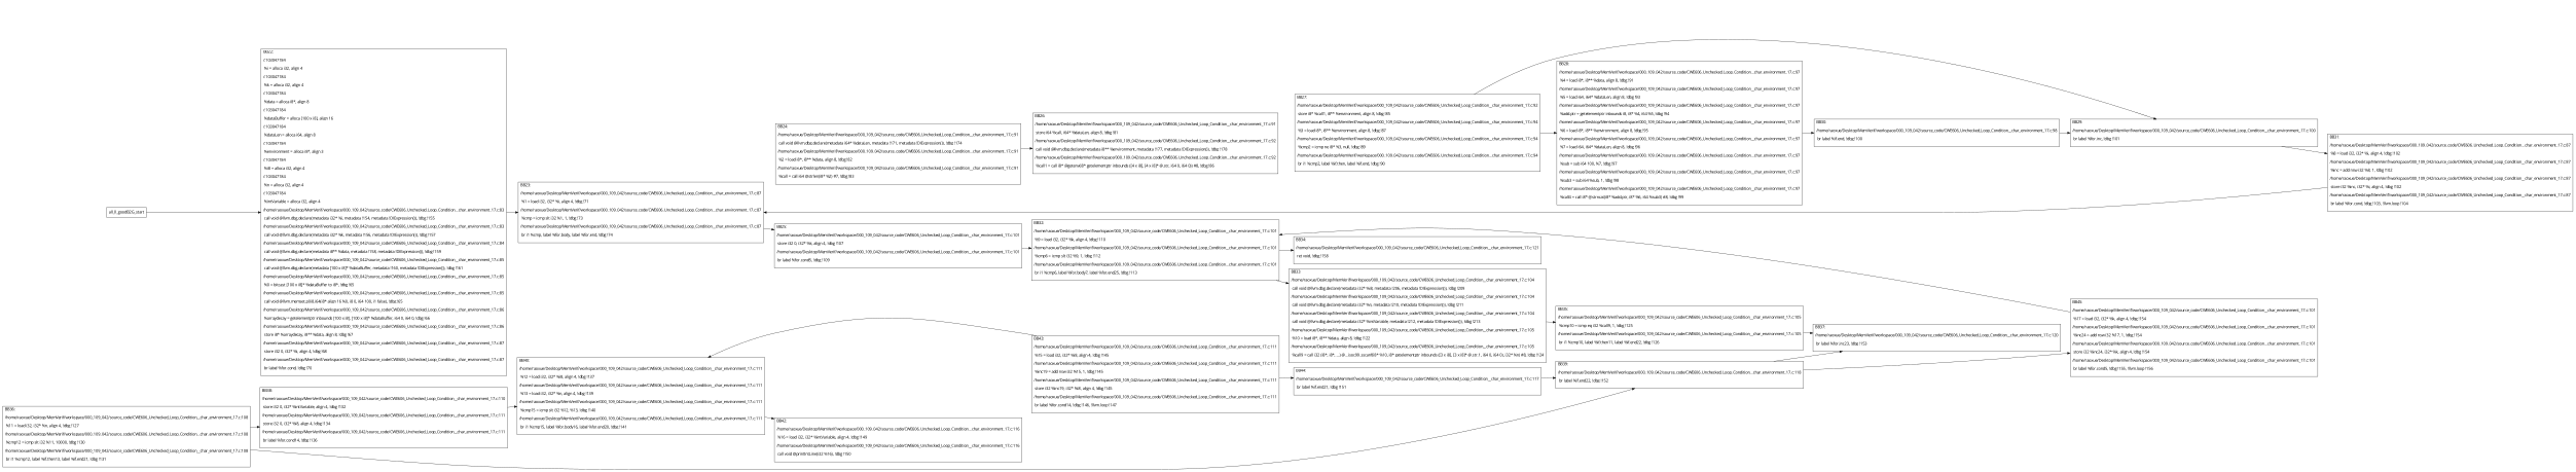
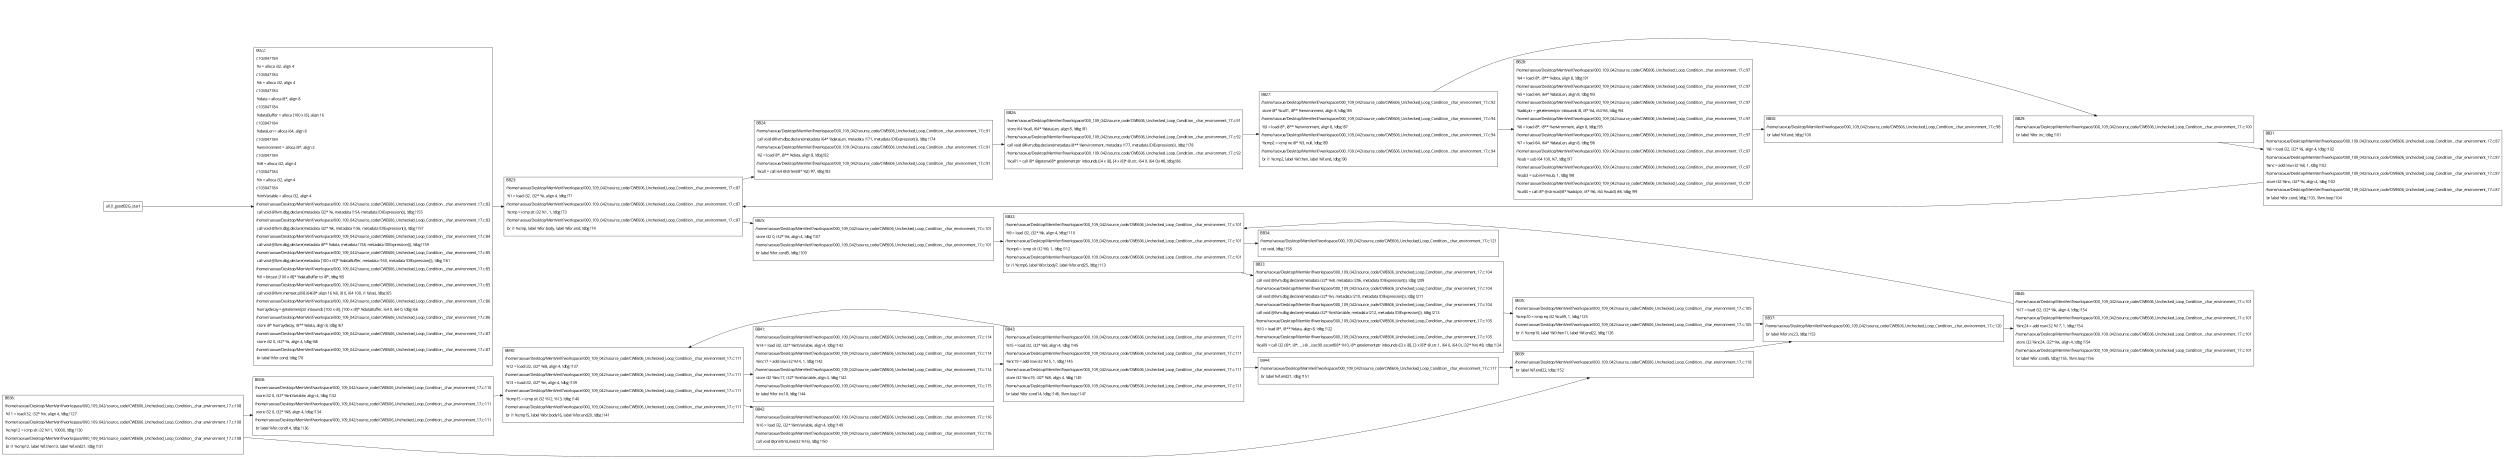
  digraph {
    fontname="Open Sans"
    rankdir=LR
    node [fontname="Open Sans" shape=record]
    edge [fontname="Open Sans"]
    n1 [label="{all_ll_goodB2G_start}"]
    n2 [label="{BB22:\l\l/:103047184\l\n  %i = alloca i32, align 4\l\n/:103047184\l\n  %k = alloca i32, align 4\l\n/:103047184\l\n  %data = alloca i8*, align 8\l\n/:103047184\l\n  %dataBuffer = alloca [100 x i8], align 16\l\n/:103047184\l\n  %dataLen = alloca i64, align 8\l\n/:103047184\l\n  %environment = alloca i8*, align 3\l\n/:103047184\l\n  %i8 = alloca i32, align 4\l\n/:103047184\l\n  %n = alloca i32, align 4\l\n/:103047184\l\n  %intVariable = alloca i32, align 4\l\n/home/raoxue/Desktop/MemVerif/workspace/000_109_042/source_code/CWE606_Unchecked_Loop_Condition__char_environment_17.c:83\l\n  call void @llvm.dbg.declare(metadata i32* %i, metadata !154, metadata !DIExpression()), !dbg !155\l\n/home/raoxue/Desktop/MemVerif/workspace/000_109_042/source_code/CWE606_Unchecked_Loop_Condition__char_environment_17.c:83\l\n  call void @llvm.dbg.declare(metadata i32* %k, metadata !156, metadata !DIExpression()), !dbg !157\l\n/home/raoxue/Desktop/MemVerif/workspace/000_109_042/source_code/CWE606_Unchecked_Loop_Condition__char_environment_17.c:84\l\n  call void @llvm.dbg.declare(metadata i8** %data, metadata !158, metadata !DIExpression()), !dbg !159\l\n/home/raoxue/Desktop/MemVerif/workspace/000_109_042/source_code/CWE606_Unchecked_Loop_Condition__char_environment_17.c:85\l\n  call void @llvm.dbg.declare(metadata [100 x i8]* %dataBuffer, metadata !160, metadata !DIExpression()), !dbg !161\l\n/home/raoxue/Desktop/MemVerif/workspace/000_109_042/source_code/CWE606_Unchecked_Loop_Condition__char_environment_17.c:85\l\n  %0 = bitcast [100 x i8]* %dataBuffer to i8*, !dbg !65\l\n/home/raoxue/Desktop/MemVerif/workspace/000_109_042/source_code/CWE606_Unchecked_Loop_Condition__char_environment_17.c:85\l\n  call void @llvm.memset.p0i8.i64(i8* align 16 %0, i8 0, i64 100, i1 false), !dbg !65\l\n/home/raoxue/Desktop/MemVerif/workspace/000_109_042/source_code/CWE606_Unchecked_Loop_Condition__char_environment_17.c:86\l\n  %arraydecay = getelementptr inbounds [100 x i8], [100 x i8]* %dataBuffer, i64 0, i64 0, !dbg !66\l\n/home/raoxue/Desktop/MemVerif/workspace/000_109_042/source_code/CWE606_Unchecked_Loop_Condition__char_environment_17.c:86\l\n  store i8* %arraydecay, i8** %data, align 8, !dbg !67\l\n/home/raoxue/Desktop/MemVerif/workspace/000_109_042/source_code/CWE606_Unchecked_Loop_Condition__char_environment_17.c:87\l\n  store i32 0, i32* %i, align 4, !dbg !68\l\n/home/raoxue/Desktop/MemVerif/workspace/000_109_042/source_code/CWE606_Unchecked_Loop_Condition__char_environment_17.c:87\l\n  br label %for.cond, !dbg !70\l\n}"]
    n3 [label="{BB23:\l\l/home/raoxue/Desktop/MemVerif/workspace/000_109_042/source_code/CWE606_Unchecked_Loop_Condition__char_environment_17.c:87\l\n  %1 = load i32, i32* %i, align 4, !dbg !71\l\n/home/raoxue/Desktop/MemVerif/workspace/000_109_042/source_code/CWE606_Unchecked_Loop_Condition__char_environment_17.c:87\l\n  %cmp = icmp slt i32 %1, 1, !dbg !73\l\n/home/raoxue/Desktop/MemVerif/workspace/000_109_042/source_code/CWE606_Unchecked_Loop_Condition__char_environment_17.c:87\l\n  br i1 %cmp, label %for.body, label %for.end, !dbg !74\l\n}"]
    n4 [label="{BB24:\l\l/home/raoxue/Desktop/MemVerif/workspace/000_109_042/source_code/CWE606_Unchecked_Loop_Condition__char_environment_17.c:91\l\n  call void @llvm.dbg.declare(metadata i64* %dataLen, metadata !171, metadata !DIExpression()), !dbg !174\l\n/home/raoxue/Desktop/MemVerif/workspace/000_109_042/source_code/CWE606_Unchecked_Loop_Condition__char_environment_17.c:91\l\n  %2 = load i8*, i8** %data, align 8, !dbg !82\l\n/home/raoxue/Desktop/MemVerif/workspace/000_109_042/source_code/CWE606_Unchecked_Loop_Condition__char_environment_17.c:91\l\n  %call = call i64 @strlen(i8* %2) #7, !dbg !83\l\n}"]
    n5 [label="{BB25:\l\l/home/raoxue/Desktop/MemVerif/workspace/000_109_042/source_code/CWE606_Unchecked_Loop_Condition__char_environment_17.c:101\l\n  store i32 0, i32* %k, align 4, !dbg !107\l\n/home/raoxue/Desktop/MemVerif/workspace/000_109_042/source_code/CWE606_Unchecked_Loop_Condition__char_environment_17.c:101\l\n  br label %for.cond5, !dbg !109\l\n}"]
    n6 [label="{BB26:\l\l/home/raoxue/Desktop/MemVerif/workspace/000_109_042/source_code/CWE606_Unchecked_Loop_Condition__char_environment_17.c:91\l\n  store i64 %call, i64* %dataLen, align 8, !dbg !81\l\n/home/raoxue/Desktop/MemVerif/workspace/000_109_042/source_code/CWE606_Unchecked_Loop_Condition__char_environment_17.c:92\l\n  call void @llvm.dbg.declare(metadata i8** %environment, metadata !177, metadata !DIExpression()), !dbg !178\l\n/home/raoxue/Desktop/MemVerif/workspace/000_109_042/source_code/CWE606_Unchecked_Loop_Condition__char_environment_17.c:92\l\n  %call1 = call i8* @getenv(i8* getelementptr inbounds ([4 x i8], [4 x i8]* @.str, i64 0, i64 0)) #8, !dbg !86\l\n}"]
    n7 [label="{BB32:\l\l/home/raoxue/Desktop/MemVerif/workspace/000_109_042/source_code/CWE606_Unchecked_Loop_Condition__char_environment_17.c:101\l\n  %9 = load i32, i32* %k, align 4, !dbg !110\l\n/home/raoxue/Desktop/MemVerif/workspace/000_109_042/source_code/CWE606_Unchecked_Loop_Condition__char_environment_17.c:101\l\n  %cmp6 = icmp slt i32 %9, 1, !dbg !112\l\n/home/raoxue/Desktop/MemVerif/workspace/000_109_042/source_code/CWE606_Unchecked_Loop_Condition__char_environment_17.c:101\l\n  br i1 %cmp6, label %for.body7, label %for.end25, !dbg !113\l\n}"]
    n8 [label="{BB27:\l\l/home/raoxue/Desktop/MemVerif/workspace/000_109_042/source_code/CWE606_Unchecked_Loop_Condition__char_environment_17.c:92\l\n  store i8* %call1, i8** %environment, align 8, !dbg !85\l\n/home/raoxue/Desktop/MemVerif/workspace/000_109_042/source_code/CWE606_Unchecked_Loop_Condition__char_environment_17.c:94\l\n  %3 = load i8*, i8** %environment, align 8, !dbg !87\l\n/home/raoxue/Desktop/MemVerif/workspace/000_109_042/source_code/CWE606_Unchecked_Loop_Condition__char_environment_17.c:94\l\n  %cmp2 = icmp ne i8* %3, null, !dbg !89\l\n/home/raoxue/Desktop/MemVerif/workspace/000_109_042/source_code/CWE606_Unchecked_Loop_Condition__char_environment_17.c:94\l\n  br i1 %cmp2, label %if.then, label %if.end, !dbg !90\l\n}"]
    n9 [label="{BB33:\l\l/home/raoxue/Desktop/MemVerif/workspace/000_109_042/source_code/CWE606_Unchecked_Loop_Condition__char_environment_17.c:104\l\n  call void @llvm.dbg.declare(metadata i32* %i8, metadata !206, metadata !DIExpression()), !dbg !209\l\n/home/raoxue/Desktop/MemVerif/workspace/000_109_042/source_code/CWE606_Unchecked_Loop_Condition__char_environment_17.c:104\l\n  call void @llvm.dbg.declare(metadata i32* %n, metadata !210, metadata !DIExpression()), !dbg !211\l\n/home/raoxue/Desktop/MemVerif/workspace/000_109_042/source_code/CWE606_Unchecked_Loop_Condition__char_environment_17.c:104\l\n  call void @llvm.dbg.declare(metadata i32* %intVariable, metadata !212, metadata !DIExpression()), !dbg !213\l\n/home/raoxue/Desktop/MemVerif/workspace/000_109_042/source_code/CWE606_Unchecked_Loop_Condition__char_environment_17.c:105\l\n  %10 = load i8*, i8** %data, align 8, !dbg !122\l\n/home/raoxue/Desktop/MemVerif/workspace/000_109_042/source_code/CWE606_Unchecked_Loop_Condition__char_environment_17.c:105\l\n  %call9 = call i32 (i8*, i8*, ...) @__isoc99_sscanf(i8* %10, i8* getelementptr inbounds ([3 x i8], [3 x i8]* @.str.1, i64 0, i64 0), i32* %n) #8, !dbg !124\l\n}"]
    n10 [label="{BB34:\l\l/home/raoxue/Desktop/MemVerif/workspace/000_109_042/source_code/CWE606_Unchecked_Loop_Condition__char_environment_17.c:121\l\n  ret void, !dbg !158\l\n}"]
    n11 [label="{BB28:\l\l/home/raoxue/Desktop/MemVerif/workspace/000_109_042/source_code/CWE606_Unchecked_Loop_Condition__char_environment_17.c:97\l\n  %4 = load i8*, i8** %data, align 8, !dbg !91\l\n/home/raoxue/Desktop/MemVerif/workspace/000_109_042/source_code/CWE606_Unchecked_Loop_Condition__char_environment_17.c:97\l\n  %5 = load i64, i64* %dataLen, align 8, !dbg !93\l\n/home/raoxue/Desktop/MemVerif/workspace/000_109_042/source_code/CWE606_Unchecked_Loop_Condition__char_environment_17.c:97\l\n  %add.ptr = getelementptr inbounds i8, i8* %4, i64 %5, !dbg !94\l\n/home/raoxue/Desktop/MemVerif/workspace/000_109_042/source_code/CWE606_Unchecked_Loop_Condition__char_environment_17.c:97\l\n  %6 = load i8*, i8** %environment, align 8, !dbg !95\l\n/home/raoxue/Desktop/MemVerif/workspace/000_109_042/source_code/CWE606_Unchecked_Loop_Condition__char_environment_17.c:97\l\n  %7 = load i64, i64* %dataLen, align 8, !dbg !96\l\n/home/raoxue/Desktop/MemVerif/workspace/000_109_042/source_code/CWE606_Unchecked_Loop_Condition__char_environment_17.c:97\l\n  %sub = sub i64 100, %7, !dbg !97\l\n/home/raoxue/Desktop/MemVerif/workspace/000_109_042/source_code/CWE606_Unchecked_Loop_Condition__char_environment_17.c:97\l\n  %sub3 = sub i64 %sub, 1, !dbg !98\l\n/home/raoxue/Desktop/MemVerif/workspace/000_109_042/source_code/CWE606_Unchecked_Loop_Condition__char_environment_17.c:97\l\n  %call4 = call i8* @strncat(i8* %add.ptr, i8* %6, i64 %sub3) #8, !dbg !99\l\n}"]
    n12 [label="{BB29:\l\l/home/raoxue/Desktop/MemVerif/workspace/000_109_042/source_code/CWE606_Unchecked_Loop_Condition__char_environment_17.c:100\l\n  br label %for.inc, !dbg !101\l\n}"]
    n13 [label="{BB30:\l\l/home/raoxue/Desktop/MemVerif/workspace/000_109_042/source_code/CWE606_Unchecked_Loop_Condition__char_environment_17.c:98\l\n  br label %if.end, !dbg !100\l\n}"]
    n14 [label="{BB31:\l\l/home/raoxue/Desktop/MemVerif/workspace/000_109_042/source_code/CWE606_Unchecked_Loop_Condition__char_environment_17.c:87\l\n  %8 = load i32, i32* %i, align 4, !dbg !102\l\n/home/raoxue/Desktop/MemVerif/workspace/000_109_042/source_code/CWE606_Unchecked_Loop_Condition__char_environment_17.c:87\l\n  %inc = add nsw i32 %8, 1, !dbg !102\l\n/home/raoxue/Desktop/MemVerif/workspace/000_109_042/source_code/CWE606_Unchecked_Loop_Condition__char_environment_17.c:87\l\n  store i32 %inc, i32* %i, align 4, !dbg !102\l\n/home/raoxue/Desktop/MemVerif/workspace/000_109_042/source_code/CWE606_Unchecked_Loop_Condition__char_environment_17.c:87\l\n  br label %for.cond, !dbg !103, !llvm.loop !104\l\n}"]
    n15 [label="{BB35:\l\l/home/raoxue/Desktop/MemVerif/workspace/000_109_042/source_code/CWE606_Unchecked_Loop_Condition__char_environment_17.c:105\l\n  %cmp10 = icmp eq i32 %call9, 1, !dbg !125\l\n/home/raoxue/Desktop/MemVerif/workspace/000_109_042/source_code/CWE606_Unchecked_Loop_Condition__char_environment_17.c:105\l\n  br i1 %cmp10, label %if.then11, label %if.end22, !dbg !126\l\n}"]
    n16 [label="{BB37:\l\l/home/raoxue/Desktop/MemVerif/workspace/000_109_042/source_code/CWE606_Unchecked_Loop_Condition__char_environment_17.c:120\l\n  br label %for.inc23, !dbg !153\l\n}"]
    n17 [label="{BB36:\l\l/home/raoxue/Desktop/MemVerif/workspace/000_109_042/source_code/CWE606_Unchecked_Loop_Condition__char_environment_17.c:108\l\n  %11 = load i32, i32* %n, align 4, !dbg !127\l\n/home/raoxue/Desktop/MemVerif/workspace/000_109_042/source_code/CWE606_Unchecked_Loop_Condition__char_environment_17.c:108\l\n  %cmp12 = icmp slt i32 %11, 10000, !dbg !130\l\n/home/raoxue/Desktop/MemVerif/workspace/000_109_042/source_code/CWE606_Unchecked_Loop_Condition__char_environment_17.c:108\l\n  br i1 %cmp12, label %if.then13, label %if.end21, !dbg !131\l\n}"]
    n18 [label="{BB38:\l\l/home/raoxue/Desktop/MemVerif/workspace/000_109_042/source_code/CWE606_Unchecked_Loop_Condition__char_environment_17.c:110\l\n  store i32 0, i32* %intVariable, align 4, !dbg !132\l\n/home/raoxue/Desktop/MemVerif/workspace/000_109_042/source_code/CWE606_Unchecked_Loop_Condition__char_environment_17.c:111\l\n  store i32 0, i32* %i8, align 4, !dbg !134\l\n/home/raoxue/Desktop/MemVerif/workspace/000_109_042/source_code/CWE606_Unchecked_Loop_Condition__char_environment_17.c:111\l\n  br label %for.cond14, !dbg !136\l\n}"]
    n19 [label="{BB39:\l\l/home/raoxue/Desktop/MemVerif/workspace/000_109_042/source_code/CWE606_Unchecked_Loop_Condition__char_environment_17.c:118\l\n  br label %if.end22, !dbg !152\l\n}"]
    n20 [label="{BB45:\l\l/home/raoxue/Desktop/MemVerif/workspace/000_109_042/source_code/CWE606_Unchecked_Loop_Condition__char_environment_17.c:101\l\n  %17 = load i32, i32* %k, align 4, !dbg !154\l\n/home/raoxue/Desktop/MemVerif/workspace/000_109_042/source_code/CWE606_Unchecked_Loop_Condition__char_environment_17.c:101\l\n  %inc24 = add nsw i32 %17, 1, !dbg !154\l\n/home/raoxue/Desktop/MemVerif/workspace/000_109_042/source_code/CWE606_Unchecked_Loop_Condition__char_environment_17.c:101\l\n  store i32 %inc24, i32* %k, align 4, !dbg !154\l\n/home/raoxue/Desktop/MemVerif/workspace/000_109_042/source_code/CWE606_Unchecked_Loop_Condition__char_environment_17.c:101\l\n  br label %for.cond5, !dbg !155, !llvm.loop !156\l\n}"]
    n21 [label="{BB40:\l\l/home/raoxue/Desktop/MemVerif/workspace/000_109_042/source_code/CWE606_Unchecked_Loop_Condition__char_environment_17.c:111\l\n  %12 = load i32, i32* %i8, align 4, !dbg !137\l\n/home/raoxue/Desktop/MemVerif/workspace/000_109_042/source_code/CWE606_Unchecked_Loop_Condition__char_environment_17.c:111\l\n  %13 = load i32, i32* %n, align 4, !dbg !139\l\n/home/raoxue/Desktop/MemVerif/workspace/000_109_042/source_code/CWE606_Unchecked_Loop_Condition__char_environment_17.c:111\l\n  %cmp15 = icmp slt i32 %12, %13, !dbg !140\l\n/home/raoxue/Desktop/MemVerif/workspace/000_109_042/source_code/CWE606_Unchecked_Loop_Condition__char_environment_17.c:111\l\n  br i1 %cmp15, label %for.body16, label %for.end20, !dbg !141\l\n}"]
+   n22 [label="{BB41:\l\l/home/raoxue/Desktop/MemVerif/workspace/000_109_042/source_code/CWE606_Unchecked_Loop_Condition__char_environment_17.c:114\l\n  %14 = load i32, i32* %intVariable, align 4, !dbg !142\l\n/home/raoxue/Desktop/MemVerif/workspace/000_109_042/source_code/CWE606_Unchecked_Loop_Condition__char_environment_17.c:114\l\n  %inc17 = add nsw i32 %14, 1, !dbg !142\l\n/home/raoxue/Desktop/MemVerif/workspace/000_109_042/source_code/CWE606_Unchecked_Loop_Condition__char_environment_17.c:114\l\n  store i32 %inc17, i32* %intVariable, align 4, !dbg !142\l\n/home/raoxue/Desktop/MemVerif/workspace/000_109_042/source_code/CWE606_Unchecked_Loop_Condition__char_environment_17.c:115\l\n  br label %for.inc18, !dbg !144\l\n}"]
    n23 [label="{BB42:\l\l/home/raoxue/Desktop/MemVerif/workspace/000_109_042/source_code/CWE606_Unchecked_Loop_Condition__char_environment_17.c:116\l\n  %16 = load i32, i32* %intVariable, align 4, !dbg !149\l\n/home/raoxue/Desktop/MemVerif/workspace/000_109_042/source_code/CWE606_Unchecked_Loop_Condition__char_environment_17.c:116\l\n  call void @printIntLine(i32 %16), !dbg !150\l\n}"]
    n24 [label="{BB43:\l\l/home/raoxue/Desktop/MemVerif/workspace/000_109_042/source_code/CWE606_Unchecked_Loop_Condition__char_environment_17.c:111\l\n  %15 = load i32, i32* %i8, align 4, !dbg !145\l\n/home/raoxue/Desktop/MemVerif/workspace/000_109_042/source_code/CWE606_Unchecked_Loop_Condition__char_environment_17.c:111\l\n  %inc19 = add nsw i32 %15, 1, !dbg !145\l\n/home/raoxue/Desktop/MemVerif/workspace/000_109_042/source_code/CWE606_Unchecked_Loop_Condition__char_environment_17.c:111\l\n  store i32 %inc19, i32* %i8, align 4, !dbg !145\l\n/home/raoxue/Desktop/MemVerif/workspace/000_109_042/source_code/CWE606_Unchecked_Loop_Condition__char_environment_17.c:111\l\n  br label %for.cond14, !dbg !146, !llvm.loop !147\l\n}"]
    n25 [label="{BB44:\l\l/home/raoxue/Desktop/MemVerif/workspace/000_109_042/source_code/CWE606_Unchecked_Loop_Condition__char_environment_17.c:117\l\n  br label %if.end21, !dbg !151\l\n}"]
    n1 -> n2
    n2 -> n3
+   n3 -> n4
    n3 -> n5
    n4 -> n6
    n5 -> n7
+   n6 -> n8
    n7 -> n9
    n7 -> n10
    n8 -> n11
    n8 -> n12
    n9 -> n15
    n11 -> n13
    n12 -> n14
-   n13 -> n12
    n14 -> n3
    n15 -> n16
-   n19 -> n20
+   n16 -> n20
    n17 -> n18
    n17 -> n19
    n18 -> n21
    n19 -> n16
    n20 -> n7
+   n21 -> n22
    n21 -> n23
+   n22 -> n24
    n24 -> n21
    n24 -> n25
    n25 -> n19
  }
